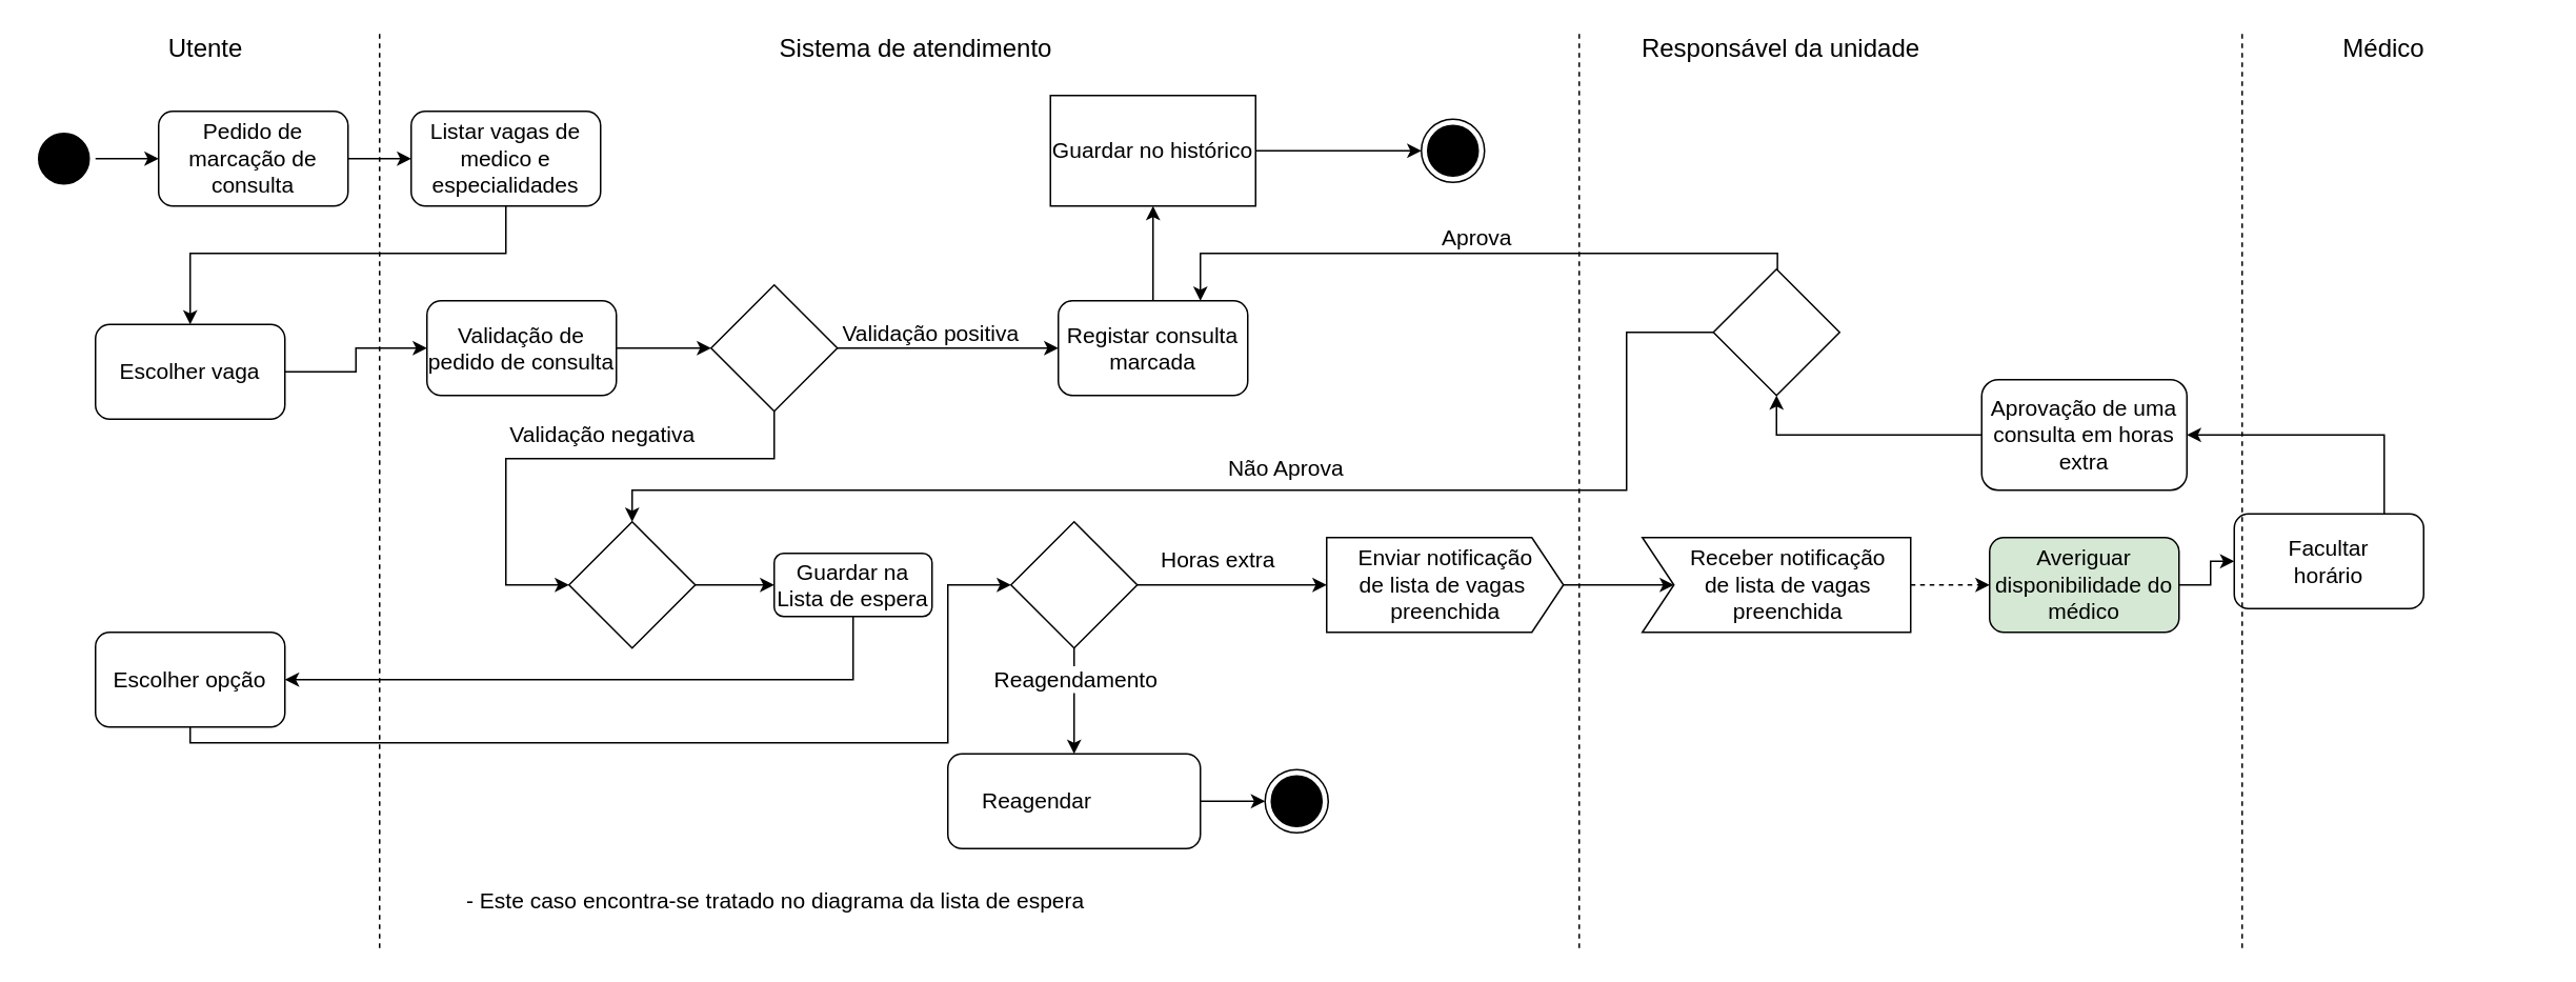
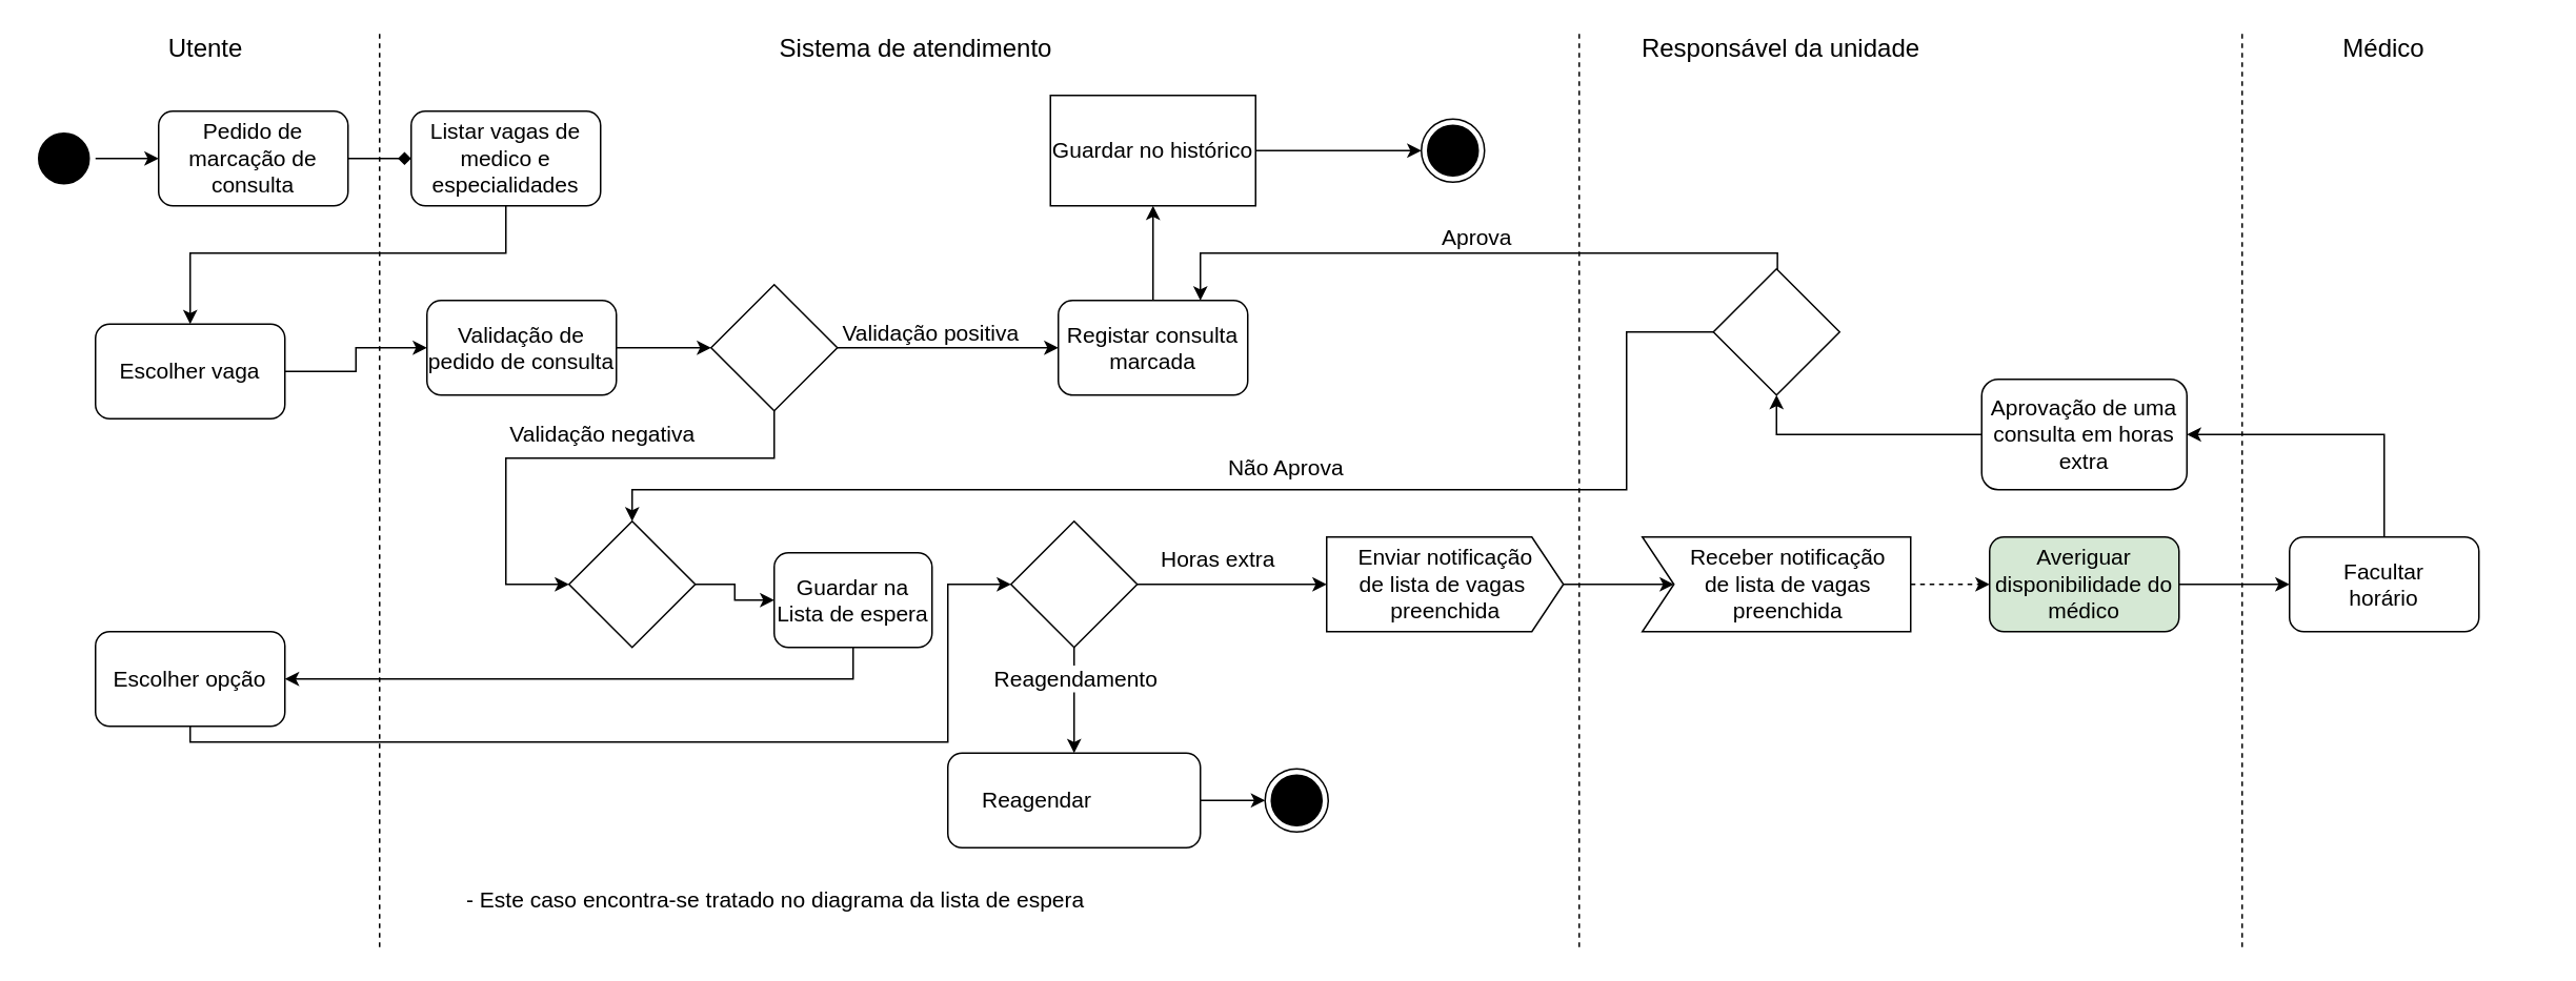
  <mxCell id="0" />
  <mxCell id="1" parent="0" />
- <mxCell id="2" value="" style="edgeStyle=orthogonalEdgeStyle;rounded=0;orthogonalLoop=1;jettySize=auto;html=1;" parent="1" source="3" target="22" edge="1"><mxGeometry relative="1" as="geometry" /></mxCell>
+ <mxCell id="2" value="" style="edgeStyle=orthogonalEdgeStyle;rounded=0;orthogonalLoop=1;jettySize=auto;html=1;endArrow=diamond;" parent="1" source="3" target="22" edge="1"><mxGeometry relative="1" as="geometry" /></mxCell>
  <mxCell id="3" value="Pedido de marcação de consulta" style="rounded=1;whiteSpace=wrap;html=1;strokeColor=#000000;fontSize=14;" parent="1" vertex="1"><mxGeometry x="100" y="70" width="120" height="60" as="geometry" /></mxCell>
  <mxCell id="4" style="edgeStyle=orthogonalEdgeStyle;rounded=0;orthogonalLoop=1;jettySize=auto;html=1;entryX=0;entryY=0.5;entryDx=0;entryDy=0;" parent="1" source="5" target="3" edge="1"><mxGeometry relative="1" as="geometry" /></mxCell>
  <mxCell id="5" value="" style="ellipse;html=1;shape=startState;fillColor=#000000;strokeColor=#000000;" parent="1" vertex="1"><mxGeometry x="20" y="80" width="40" height="40" as="geometry" /></mxCell>
  <mxCell id="6" value="Utente" style="text;html=1;strokeColor=none;fillColor=none;align=center;verticalAlign=middle;whiteSpace=wrap;rounded=0;fontSize=16;" parent="1" vertex="1"><mxGeometry x="110" y="20" width="40" height="20" as="geometry" /></mxCell>
  <mxCell id="7" value="" style="endArrow=none;html=1;fontSize=16;dashed=1;" parent="1" edge="1"><mxGeometry width="50" height="50" relative="1" as="geometry"><mxPoint x="240" y="600" as="sourcePoint" /><mxPoint x="240" y="20" as="targetPoint" /></mxGeometry></mxCell>
  <mxCell id="8" value="Sistema de atendimento" style="text;html=1;strokeColor=none;fillColor=none;align=center;verticalAlign=middle;whiteSpace=wrap;rounded=0;fontSize=16;" parent="1" vertex="1"><mxGeometry x="480" y="20" width="200" height="20" as="geometry" /></mxCell>
  <mxCell id="9" style="edgeStyle=orthogonalEdgeStyle;rounded=0;orthogonalLoop=1;jettySize=auto;html=1;entryX=0;entryY=0.5;entryDx=0;entryDy=0;fontSize=14;" parent="1" source="10" target="15" edge="1"><mxGeometry relative="1" as="geometry" /></mxCell>
  <mxCell id="10" value="Validação de pedido de consulta" style="whiteSpace=wrap;html=1;rounded=1;fontSize=14;" parent="1" vertex="1"><mxGeometry x="270" y="190" width="120" height="60" as="geometry" /></mxCell>
  <mxCell id="11" value="" style="edgeStyle=orthogonalEdgeStyle;rounded=0;orthogonalLoop=1;jettySize=auto;html=1;fontSize=14;entryX=0;entryY=0.5;entryDx=0;entryDy=0;" parent="1" source="15" target="18" edge="1"><mxGeometry relative="1" as="geometry"><mxPoint x="590" y="220" as="targetPoint" /></mxGeometry></mxCell>
  <mxCell id="12" value="Validação positiva" style="edgeLabel;html=1;align=center;verticalAlign=middle;resizable=0;points=[];fontSize=14;" parent="11" vertex="1" connectable="0"><mxGeometry x="-0.171" y="2" relative="1" as="geometry"><mxPoint y="-8" as="offset" /></mxGeometry></mxCell>
  <mxCell id="13" style="edgeStyle=orthogonalEdgeStyle;rounded=0;orthogonalLoop=1;jettySize=auto;html=1;fontSize=14;entryX=0;entryY=0.5;entryDx=0;entryDy=0;" parent="1" source="15" target="56" edge="1"><mxGeometry relative="1" as="geometry"><mxPoint x="490" y="340" as="targetPoint" /><Array as="points"><mxPoint x="490" y="290" /><mxPoint x="320" y="290" /><mxPoint x="320" y="370" /></Array></mxGeometry></mxCell>
  <mxCell id="14" value="Validação negativa" style="edgeLabel;html=1;align=center;verticalAlign=middle;resizable=0;points=[];fontSize=14;" parent="13" vertex="1" connectable="0"><mxGeometry x="-0.286" y="-1" relative="1" as="geometry"><mxPoint x="-25.8" y="-14.03" as="offset" /></mxGeometry></mxCell>
  <mxCell id="15" value="" style="rhombus;whiteSpace=wrap;html=1;strokeColor=#000000;fontSize=14;" parent="1" vertex="1"><mxGeometry x="450" y="180" width="80" height="80" as="geometry" /></mxCell>
  <mxCell id="16" style="edgeStyle=orthogonalEdgeStyle;rounded=0;orthogonalLoop=1;jettySize=auto;html=1;entryX=0;entryY=0.5;entryDx=0;entryDy=0;fontSize=14;exitX=1;exitY=0.5;exitDx=0;exitDy=0;" parent="1" source="40" target="20" edge="1"><mxGeometry relative="1" as="geometry"><mxPoint x="820" y="100" as="sourcePoint" /></mxGeometry></mxCell>
  <mxCell id="17" style="edgeStyle=orthogonalEdgeStyle;rounded=0;orthogonalLoop=1;jettySize=auto;html=1;entryX=0.5;entryY=1;entryDx=0;entryDy=0;" parent="1" source="18" target="40" edge="1"><mxGeometry relative="1" as="geometry" /></mxCell>
  <mxCell id="18" value="Registar consulta marcada" style="rounded=1;whiteSpace=wrap;html=1;strokeColor=#000000;fontSize=14;" parent="1" vertex="1"><mxGeometry x="670" y="190" width="120" height="60" as="geometry" /></mxCell>
  <mxCell id="19" style="edgeStyle=orthogonalEdgeStyle;rounded=0;orthogonalLoop=1;jettySize=auto;html=1;entryX=0;entryY=0.5;entryDx=0;entryDy=0;exitX=0.5;exitY=1;exitDx=0;exitDy=0;" parent="1" source="59" target="28" edge="1"><mxGeometry relative="1" as="geometry"><mxPoint x="600" y="370" as="sourcePoint" /><Array as="points"><mxPoint x="120" y="470" /><mxPoint x="600" y="470" /><mxPoint x="600" y="370" /></Array></mxGeometry></mxCell>
  <mxCell id="20" value="" style="ellipse;html=1;shape=endState;fillColor=#000000;strokeColor=#000000;fontSize=14;" parent="1" vertex="1"><mxGeometry x="900" y="75" width="40" height="40" as="geometry" /></mxCell>
  <mxCell id="21" style="edgeStyle=orthogonalEdgeStyle;rounded=0;orthogonalLoop=1;jettySize=auto;html=1;entryX=0.5;entryY=0;entryDx=0;entryDy=0;" parent="1" source="22" target="24" edge="1"><mxGeometry relative="1" as="geometry"><Array as="points"><mxPoint x="320" y="160" /><mxPoint x="120" y="160" /></Array></mxGeometry></mxCell>
  <mxCell id="22" value="Listar vagas de medico e especialidades" style="whiteSpace=wrap;html=1;rounded=1;fontSize=14;" parent="1" vertex="1"><mxGeometry x="260" y="70" width="120" height="60" as="geometry" /></mxCell>
  <mxCell id="23" style="edgeStyle=orthogonalEdgeStyle;rounded=0;orthogonalLoop=1;jettySize=auto;html=1;entryX=0;entryY=0.5;entryDx=0;entryDy=0;" parent="1" source="24" target="10" edge="1"><mxGeometry relative="1" as="geometry" /></mxCell>
  <mxCell id="24" value="Escolher vaga" style="rounded=1;whiteSpace=wrap;html=1;strokeColor=#000000;fontSize=14;" parent="1" vertex="1"><mxGeometry x="60" y="205" width="120" height="60" as="geometry" /></mxCell>
  <mxCell id="25" value="&amp;nbsp; &amp;nbsp; &amp;nbsp; &amp;nbsp; - Este caso encontra-se tratado no diagrama da lista de espera" style="text;html=1;align=center;verticalAlign=middle;resizable=0;points=[];autosize=1;fontSize=14;" parent="1" vertex="1"><mxGeometry x="255" y="560" width="440" height="20" as="geometry" /></mxCell>
  <mxCell id="26" style="edgeStyle=orthogonalEdgeStyle;rounded=0;orthogonalLoop=1;jettySize=auto;html=1;entryX=0.5;entryY=0;entryDx=0;entryDy=0;" parent="1" source="28" target="30" edge="1"><mxGeometry relative="1" as="geometry"><mxPoint x="680" y="470" as="targetPoint" /></mxGeometry></mxCell>
  <mxCell id="27" style="edgeStyle=orthogonalEdgeStyle;rounded=0;orthogonalLoop=1;jettySize=auto;html=1;fontSize=14;entryX=0;entryY=0;entryDx=0;entryDy=30;entryPerimeter=0;" parent="1" source="28" target="51" edge="1"><mxGeometry relative="1" as="geometry"><mxPoint x="800" y="370" as="targetPoint" /></mxGeometry></mxCell>
  <mxCell id="28" value="" style="rhombus;whiteSpace=wrap;html=1;strokeColor=#000000;fontSize=14;" parent="1" vertex="1"><mxGeometry x="640" y="330" width="80" height="80" as="geometry" /></mxCell>
  <mxCell id="29" style="edgeStyle=orthogonalEdgeStyle;rounded=0;orthogonalLoop=1;jettySize=auto;html=1;" parent="1" source="30" target="31" edge="1"><mxGeometry relative="1" as="geometry"><mxPoint x="781" y="507" as="targetPoint" /></mxGeometry></mxCell>
  <mxCell id="30" value="Reagendar&amp;nbsp; &amp;nbsp; &amp;nbsp; &amp;nbsp; &amp;nbsp; &amp;nbsp;&amp;nbsp;" style="rounded=1;whiteSpace=wrap;html=1;strokeColor=#000000;fontSize=14;" parent="1" vertex="1"><mxGeometry x="600" y="477" width="160" height="60" as="geometry" /></mxCell>
  <mxCell id="31" value="" style="ellipse;html=1;shape=endState;fillColor=#000000;" parent="1" vertex="1"><mxGeometry x="801" y="487" width="40" height="40" as="geometry" /></mxCell>
  <mxCell id="32" value="" style="endArrow=none;html=1;fontSize=16;dashed=1;" parent="1" edge="1"><mxGeometry width="50" height="50" relative="1" as="geometry"><mxPoint x="1000" y="600" as="sourcePoint" /><mxPoint x="1000" y="20" as="targetPoint" /></mxGeometry></mxCell>
  <mxCell id="33" value="Responsável da unidade" style="text;html=1;strokeColor=none;fillColor=none;align=center;verticalAlign=middle;whiteSpace=wrap;rounded=0;fontSize=16;" parent="1" vertex="1"><mxGeometry x="1028" y="20" width="200" height="20" as="geometry" /></mxCell>
  <mxCell id="34" value="Reagendamento" style="edgeLabel;html=1;align=center;verticalAlign=middle;resizable=0;points=[];fontSize=14;" parent="1" vertex="1" connectable="0"><mxGeometry x="680" y="429.999" as="geometry" /></mxCell>
  <mxCell id="35" style="edgeStyle=orthogonalEdgeStyle;rounded=0;orthogonalLoop=1;jettySize=auto;html=1;entryX=0.75;entryY=0;entryDx=0;entryDy=0;fontSize=14;exitX=0.507;exitY=0.033;exitDx=0;exitDy=0;exitPerimeter=0;" parent="1" source="58" target="18" edge="1"><mxGeometry relative="1" as="geometry"><Array as="points"><mxPoint x="1126" y="160" /><mxPoint x="760" y="160" /></Array><mxPoint x="1126" y="179" as="sourcePoint" /></mxGeometry></mxCell>
  <mxCell id="36" value="Aprova" style="edgeLabel;html=1;align=center;verticalAlign=middle;resizable=0;points=[];fontSize=14;" parent="35" vertex="1" connectable="0"><mxGeometry x="-0.545" y="2" relative="1" as="geometry"><mxPoint x="-110.33" y="-12.06" as="offset" /></mxGeometry></mxCell>
  <mxCell id="37" style="edgeStyle=orthogonalEdgeStyle;rounded=0;orthogonalLoop=1;jettySize=auto;html=1;entryX=0.5;entryY=0;entryDx=0;entryDy=0;fontSize=14;exitX=0;exitY=0.5;exitDx=0;exitDy=0;" parent="1" source="58" target="56" edge="1"><mxGeometry relative="1" as="geometry"><Array as="points"><mxPoint x="1030" y="210" /><mxPoint x="1030" y="310" /><mxPoint x="400" y="310" /></Array><mxPoint x="1085" y="215" as="sourcePoint" /><mxPoint x="520" y="340" as="targetPoint" /></mxGeometry></mxCell>
  <mxCell id="38" value="Não Aprova" style="edgeLabel;html=1;align=center;verticalAlign=middle;resizable=0;points=[];fontSize=14;" parent="37" vertex="1" connectable="0"><mxGeometry x="-0.361" y="-3" relative="1" as="geometry"><mxPoint x="-115" y="-12" as="offset" /></mxGeometry></mxCell>
  <mxCell id="39" value="Horas extra" style="edgeLabel;html=1;align=center;verticalAlign=middle;resizable=0;points=[];fontSize=14;" parent="1" vertex="1" connectable="0"><mxGeometry x="770" y="353.999" as="geometry" /></mxCell>
  <mxCell id="40" value="Guardar no histórico" style="whiteSpace=wrap;html=1;strokeColor=#000000;fontSize=14;rounded=0;" parent="1" vertex="1"><mxGeometry x="665" y="60" width="130" height="70" as="geometry" /></mxCell>
  <mxCell id="41" value="Médico" style="text;html=1;strokeColor=none;fillColor=none;align=center;verticalAlign=middle;whiteSpace=wrap;rounded=0;fontSize=16;" parent="1" vertex="1"><mxGeometry x="1410" y="20" width="200" height="20" as="geometry" /></mxCell>
  <mxCell id="42" value="" style="endArrow=classic;html=1;exitX=1;exitY=0.5;exitDx=0;exitDy=0;entryX=0;entryY=0.5;entryDx=0;entryDy=0;exitPerimeter=0;dashed=1;" parent="1" source="52" target="44" edge="1"><mxGeometry width="50" height="50" relative="1" as="geometry"><mxPoint x="1190" y="370" as="sourcePoint" /><mxPoint x="1270" y="370" as="targetPoint" /></mxGeometry></mxCell>
  <mxCell id="43" style="edgeStyle=orthogonalEdgeStyle;rounded=0;orthogonalLoop=1;jettySize=auto;html=1;entryX=0;entryY=0.5;entryDx=0;entryDy=0;" parent="1" source="44" target="46" edge="1"><mxGeometry relative="1" as="geometry" /></mxCell>
  <mxCell id="44" value="Averiguar disponibilidade do médico" style="rounded=1;whiteSpace=wrap;html=1;strokeColor=#000000;fontSize=14;fillColor=#d5e8d4;" parent="1" vertex="1"><mxGeometry x="1260" y="340" width="120" height="60" as="geometry" /></mxCell>
  <mxCell id="45" style="edgeStyle=orthogonalEdgeStyle;rounded=0;orthogonalLoop=1;jettySize=auto;html=1;entryX=1;entryY=0.5;entryDx=0;entryDy=0;" parent="1" source="46" target="49" edge="1"><mxGeometry relative="1" as="geometry"><Array as="points"><mxPoint x="1510" y="275" /></Array></mxGeometry></mxCell>
- <mxCell id="46" value="Facultar&lt;br&gt;horário" style="rounded=1;whiteSpace=wrap;html=1;strokeColor=#000000;fontSize=14;" parent="1" vertex="1"><mxGeometry x="1415" y="325" width="120" height="60" as="geometry" /></mxCell>
+ <mxCell id="46" value="Facultar&lt;br&gt;horário" style="rounded=1;whiteSpace=wrap;html=1;strokeColor=#000000;fontSize=14;" parent="1" vertex="1"><mxGeometry x="1450" y="340" width="120" height="60" as="geometry" /></mxCell>
  <mxCell id="47" value="" style="endArrow=none;html=1;fontSize=16;dashed=1;" parent="1" edge="1"><mxGeometry width="50" height="50" relative="1" as="geometry"><mxPoint x="1420" y="600" as="sourcePoint" /><mxPoint x="1420" y="20" as="targetPoint" /></mxGeometry></mxCell>
  <mxCell id="48" style="edgeStyle=orthogonalEdgeStyle;rounded=0;orthogonalLoop=1;jettySize=auto;html=1;entryX=0.5;entryY=1;entryDx=0;entryDy=0;" parent="1" source="49" target="58" edge="1"><mxGeometry relative="1" as="geometry"><mxPoint x="1125" y="255" as="targetPoint" /></mxGeometry></mxCell>
  <mxCell id="49" value="Aprovação de uma consulta em horas extra" style="rounded=1;whiteSpace=wrap;html=1;strokeColor=#000000;fontSize=14;" parent="1" vertex="1"><mxGeometry x="1255" y="240" width="130" height="70" as="geometry" /></mxCell>
  <mxCell id="50" style="edgeStyle=orthogonalEdgeStyle;rounded=0;orthogonalLoop=1;jettySize=auto;html=1;entryX=0;entryY=0;entryDx=20;entryDy=30;entryPerimeter=0;" parent="1" source="51" target="52" edge="1"><mxGeometry relative="1" as="geometry" /></mxCell>
  <mxCell id="51" value="Enviar notificação&lt;br&gt;de lista de vagas&amp;nbsp;&lt;br&gt;preenchida" style="html=1;shape=mxgraph.infographic.ribbonSimple;notch1=0;notch2=20;align=center;verticalAlign=middle;fontSize=14;fontStyle=0;fillColor=#FFFFFF;" parent="1" vertex="1"><mxGeometry x="840" y="340" width="150" height="60" as="geometry" /></mxCell>
  <mxCell id="52" value="&lt;span&gt;Receber notificação &lt;br&gt;de lista de vagas &lt;br&gt;preenchida&lt;/span&gt;" style="html=1;shape=mxgraph.infographic.ribbonSimple;notch1=20;notch2=0;align=center;verticalAlign=middle;fontSize=14;fontStyle=0;fillColor=#FFFFFF;flipH=0;spacingRight=0;spacingLeft=14;" parent="1" vertex="1"><mxGeometry x="1040" y="340" width="170" height="60" as="geometry" /></mxCell>
  <mxCell id="53" style="edgeStyle=orthogonalEdgeStyle;rounded=0;orthogonalLoop=1;jettySize=auto;html=1;entryX=1;entryY=0.5;entryDx=0;entryDy=0;" edge="1" parent="1" source="54" target="59"><mxGeometry relative="1" as="geometry"><mxPoint x="180" y="460" as="targetPoint" /><Array as="points"><mxPoint x="540" y="430" /></Array></mxGeometry></mxCell>
- <mxCell id="54" value="Guardar na Lista de espera" style="rounded=1;whiteSpace=wrap;html=1;strokeColor=#000000;fontSize=14;" parent="1" vertex="1"><mxGeometry x="490" y="350" width="100" height="40" as="geometry" /></mxCell>
+ <mxCell id="54" value="Guardar na Lista de espera" style="rounded=1;whiteSpace=wrap;html=1;strokeColor=#000000;fontSize=14;" parent="1" vertex="1"><mxGeometry x="490" y="350" width="100" height="60" as="geometry" /></mxCell>
  <mxCell id="55" style="edgeStyle=orthogonalEdgeStyle;rounded=0;orthogonalLoop=1;jettySize=auto;html=1;entryX=0;entryY=0.5;entryDx=0;entryDy=0;" parent="1" source="56" target="54" edge="1"><mxGeometry relative="1" as="geometry" /></mxCell>
  <mxCell id="56" value="" style="rhombus;whiteSpace=wrap;html=1;strokeColor=#000000;fontSize=14;" parent="1" vertex="1"><mxGeometry x="360" y="330" width="80" height="80" as="geometry" /></mxCell>
  <mxCell id="57" style="edgeStyle=orthogonalEdgeStyle;rounded=0;orthogonalLoop=1;jettySize=auto;html=1;exitX=0.5;exitY=1;exitDx=0;exitDy=0;" parent="1" source="54" target="54" edge="1"><mxGeometry relative="1" as="geometry" /></mxCell>
  <mxCell id="58" value="" style="rhombus;whiteSpace=wrap;html=1;strokeColor=#000000;fontSize=14;" parent="1" vertex="1"><mxGeometry x="1085" y="170" width="80" height="80" as="geometry" /></mxCell>
  <mxCell id="59" value="Escolher opção" style="rounded=1;whiteSpace=wrap;html=1;strokeColor=#000000;fontSize=14;" vertex="1" parent="1"><mxGeometry x="60" y="400" width="120" height="60" as="geometry" /></mxCell>
  <mxCell id="60" value="" style="shape=image;html=1;verticalAlign=top;verticalLabelPosition=bottom;labelBackgroundColor=#ffffff;imageAspect=0;aspect=fixed;image=https://cdn3.iconfinder.com/data/icons/sympletts-free-sampler/128/loop-inf-128.png;rotation=45;" vertex="1" parent="1"><mxGeometry x="701" y="487" width="40" height="40" as="geometry" /></mxCell>
  <mxCell id="61" value="" style="shape=image;html=1;verticalAlign=top;verticalLabelPosition=bottom;labelBackgroundColor=#ffffff;imageAspect=0;aspect=fixed;image=https://cdn3.iconfinder.com/data/icons/sympletts-free-sampler/128/loop-inf-128.png;rotation=45;" vertex="1" parent="1"><mxGeometry x="250" y="550" width="40" height="40" as="geometry" /></mxCell>
